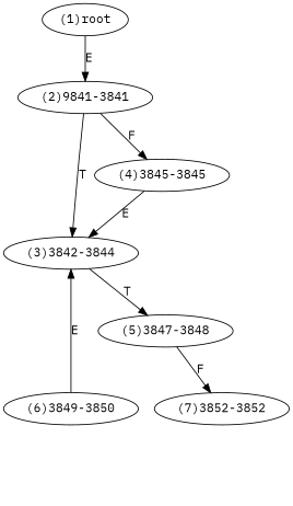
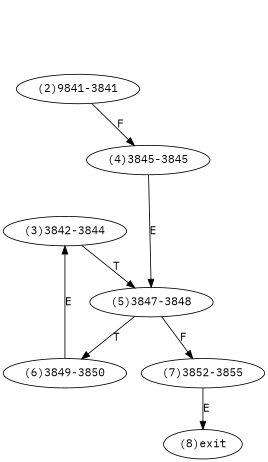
  digraph {
    fontname="IBM Plex Mono"
    node [fontname="IBM Plex Mono"]
    edge [fontname="IBM Plex Mono"]
-   n1 [label="(1)root"]
    n2 [label="(2)9841-3841"]
    n3 [label="(3)3842-3844"]
    n4 [label="(4)3845-3845"]
    n5 [label="(5)3847-3848"]
    n6 [label="(6)3849-3850"]
-   n7 [label="(7)3852-3852"]
-   n1 -> n2 [label=E]
-   n2 -> n3 [label=T]
+   n7 [label="(7)3852-3855"]
+   n8 [label="(8)exit"]
    n2 -> n4 [label=F]
    n3 -> n5 [label=T]
-   n4 -> n3 [label=E]
+   n4 -> n5 [label=E]
+   n5 -> n6 [label=T]
    n5 -> n7 [label=F]
    n6 -> n3 [label=E]
+   n7 -> n8 [label=E]
  }
